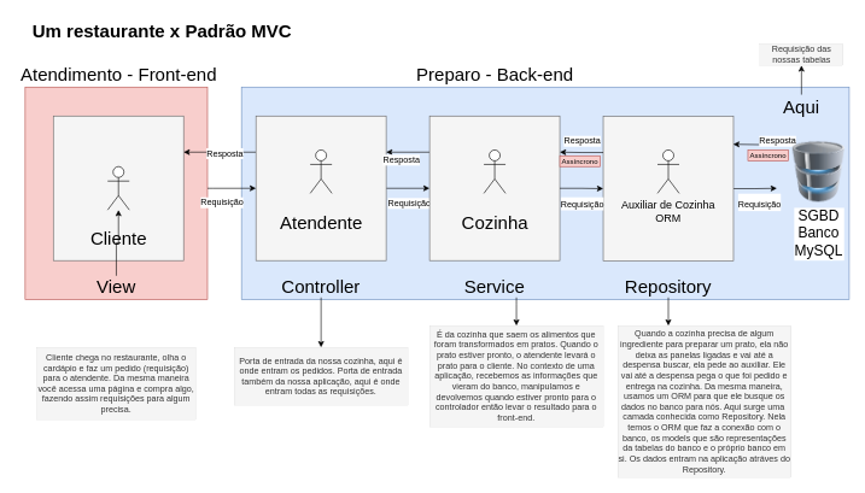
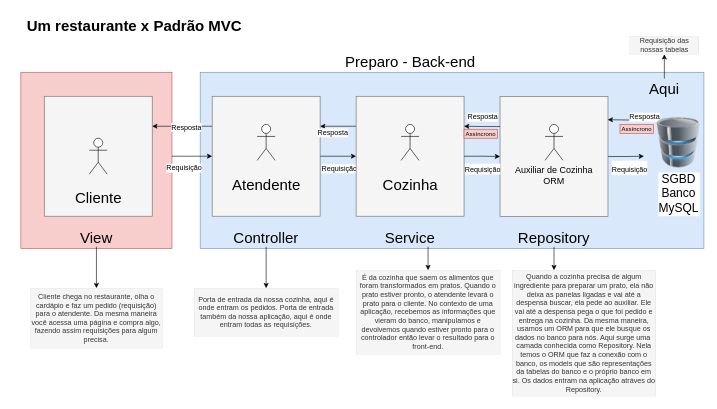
  <mxCell id="0" />
  <mxCell id="1" parent="0" />
  <mxCell id="2" value="" style="rounded=0;whiteSpace=wrap;html=1;fontFamily=Helvetica;fontSize=30;fillColor=#f8cecc;strokeColor=#b85450;" parent="1" vertex="1"><mxGeometry x="34" y="120" width="252" height="294" as="geometry" /></mxCell>
  <mxCell id="3" value="" style="rounded=0;whiteSpace=wrap;html=1;fontFamily=Helvetica;fontSize=25;fillColor=#f5f5f5;fontColor=#333333;strokeColor=#666666;" parent="1" vertex="1"><mxGeometry x="73" y="160" width="180" height="200" as="geometry" /></mxCell>
- <mxCell id="4" style="edgeStyle=orthogonalEdgeStyle;rounded=0;orthogonalLoop=1;jettySize=auto;html=1;fontFamily=Helvetica;fontSize=12;" parent="1" source="5" target="6" edge="1"><mxGeometry relative="1" as="geometry" /></mxCell>
+ <mxCell id="4" style="edgeStyle=orthogonalEdgeStyle;rounded=0;orthogonalLoop=1;jettySize=auto;html=1;entryX=0.5;entryY=0;entryDx=0;entryDy=0;fontFamily=Helvetica;fontSize=12;" parent="1" source="5" target="18" edge="1"><mxGeometry relative="1" as="geometry" /></mxCell>
  <mxCell id="5" value="View" style="text;html=1;strokeColor=none;fillColor=none;align=center;verticalAlign=middle;whiteSpace=wrap;rounded=0;fontFamily=Helvetica;fontSize=25;" parent="1" vertex="1"><mxGeometry x="130" y="381" width="60" height="30" as="geometry" /></mxCell>
  <mxCell id="6" value="&lt;font style=&quot;font-size: 25px;&quot;&gt;Cliente&lt;/font&gt;" style="shape=umlActor;verticalLabelPosition=bottom;verticalAlign=top;html=1;outlineConnect=0;fontSize=45;" parent="1" vertex="1"><mxGeometry x="148" y="230" width="30" height="60" as="geometry" /></mxCell>
- <mxCell id="7" value="&lt;font style=&quot;font-size: 25px;&quot;&gt;Atendimento - Front-end&lt;/font&gt;" style="text;html=1;strokeColor=none;fillColor=none;align=center;verticalAlign=middle;whiteSpace=wrap;rounded=0;fontSize=45;" parent="1" vertex="1"><mxGeometry x="20.75" y="80" width="284.5" height="30" as="geometry" /></mxCell>
  <mxCell id="8" value="" style="rounded=0;whiteSpace=wrap;html=1;fontFamily=Helvetica;fontSize=30;fillColor=#dae8fc;strokeColor=#6c8ebf;" parent="1" vertex="1"><mxGeometry x="333" y="120" width="840" height="294" as="geometry" /></mxCell>
  <mxCell id="9" style="edgeStyle=orthogonalEdgeStyle;rounded=0;orthogonalLoop=1;jettySize=auto;html=1;exitX=0;exitY=0.25;exitDx=0;exitDy=0;entryX=1;entryY=0.25;entryDx=0;entryDy=0;fontFamily=Helvetica;fontSize=12;" parent="1" source="13" target="3" edge="1"><mxGeometry relative="1" as="geometry" /></mxCell>
  <mxCell id="10" value="Resposta" style="edgeLabel;html=1;align=center;verticalAlign=middle;resizable=0;points=[];fontSize=12;fontFamily=Helvetica;" parent="9" vertex="1" connectable="0"><mxGeometry x="-0.126" y="1" relative="1" as="geometry"><mxPoint as="offset" /></mxGeometry></mxCell>
  <mxCell id="11" style="edgeStyle=orthogonalEdgeStyle;rounded=0;orthogonalLoop=1;jettySize=auto;html=1;fontFamily=Helvetica;fontSize=12;" parent="1" source="13" target="25" edge="1"><mxGeometry relative="1" as="geometry" /></mxCell>
  <mxCell id="12" value="Requisição" style="edgeLabel;html=1;align=center;verticalAlign=middle;resizable=0;points=[];fontSize=12;fontFamily=Helvetica;" parent="11" vertex="1" connectable="0"><mxGeometry x="0.286" relative="1" as="geometry"><mxPoint x="-8" y="20" as="offset" /></mxGeometry></mxCell>
  <mxCell id="13" value="" style="rounded=0;whiteSpace=wrap;html=1;fontFamily=Helvetica;fontSize=25;fillColor=#f5f5f5;fontColor=#333333;strokeColor=#666666;" parent="1" vertex="1"><mxGeometry x="353" y="160" width="180" height="200" as="geometry" /></mxCell>
  <mxCell id="14" value="&lt;font style=&quot;font-size: 25px;&quot;&gt;Atendente&lt;/font&gt;" style="shape=umlActor;verticalLabelPosition=bottom;verticalAlign=top;html=1;outlineConnect=0;fontSize=45;" parent="1" vertex="1"><mxGeometry x="428" y="207" width="30" height="60" as="geometry" /></mxCell>
  <mxCell id="15" style="edgeStyle=orthogonalEdgeStyle;rounded=0;orthogonalLoop=1;jettySize=auto;html=1;entryX=0.5;entryY=0;entryDx=0;entryDy=0;fontFamily=Helvetica;fontSize=12;" parent="1" source="16" target="17" edge="1"><mxGeometry relative="1" as="geometry" /></mxCell>
  <mxCell id="16" value="Controller" style="text;html=1;strokeColor=none;fillColor=none;align=center;verticalAlign=middle;whiteSpace=wrap;rounded=0;fontFamily=Helvetica;fontSize=25;" parent="1" vertex="1"><mxGeometry x="373" y="381" width="140" height="30" as="geometry" /></mxCell>
  <mxCell id="17" value="Porta de entrada da nossa cozinha, aqui é onde entram os pedidos. Porta de entrada também da nossa aplicação, aqui é onde entram todas as requisições." style="text;strokeColor=#666666;fillColor=#f5f5f5;align=center;verticalAlign=middle;whiteSpace=wrap;rounded=0;fontFamily=Helvetica;fontSize=12;strokeWidth=0;fontColor=#333333;" parent="1" vertex="1"><mxGeometry x="323" y="480" width="240" height="80" as="geometry" /></mxCell>
  <mxCell id="18" value="Cliente chega no restaurante, olha o cardápio e faz um pedido (requisição) para o atendente. Da mesma maneira você acessa uma página e compra algo, fazendo assim requisições para algum precisa." style="text;strokeColor=#666666;fillColor=#f5f5f5;align=center;verticalAlign=middle;whiteSpace=wrap;rounded=0;fontFamily=Helvetica;fontSize=12;strokeWidth=0;fontColor=#333333;" parent="1" vertex="1"><mxGeometry x="50" y="480" width="220" height="100" as="geometry" /></mxCell>
  <mxCell id="19" style="edgeStyle=orthogonalEdgeStyle;rounded=0;orthogonalLoop=1;jettySize=auto;html=1;fontFamily=Helvetica;fontSize=12;" parent="1" source="2" target="13" edge="1"><mxGeometry relative="1" as="geometry"><Array as="points"><mxPoint x="293" y="260" /><mxPoint x="293" y="260" /></Array></mxGeometry></mxCell>
  <mxCell id="20" value="Requisição" style="edgeLabel;html=1;align=center;verticalAlign=middle;resizable=0;points=[];fontSize=12;fontFamily=Helvetica;" parent="19" vertex="1" connectable="0"><mxGeometry x="-0.552" y="-3" relative="1" as="geometry"><mxPoint x="4" y="16" as="offset" /></mxGeometry></mxCell>
  <mxCell id="21" style="edgeStyle=orthogonalEdgeStyle;rounded=0;orthogonalLoop=1;jettySize=auto;html=1;exitX=0;exitY=0.25;exitDx=0;exitDy=0;entryX=1;entryY=0.25;entryDx=0;entryDy=0;fontFamily=Helvetica;fontSize=12;" parent="1" source="25" target="13" edge="1"><mxGeometry relative="1" as="geometry" /></mxCell>
  <mxCell id="22" value="&lt;span style=&quot;color: rgba(0, 0, 0, 0); font-family: monospace; font-size: 0px; text-align: start; background-color: rgb(248, 249, 250);&quot;&gt;%3CmxGraphModel%3E%3Croot%3E%3CmxCell%20id%3D%220%22%2F%3E%3CmxCell%20id%3D%221%22%20parent%3D%220%22%2F%3E%3CmxCell%20id%3D%222%22%20value%3D%22Requisi%C3%A7%C3%A3o%22%20style%3D%22edgeLabel%3Bhtml%3D1%3Balign%3Dcenter%3BverticalAlign%3Dmiddle%3Bresizable%3D0%3Bpoints%3D%5B%5D%3BfontSize%3D12%3BfontFamily%3DHelvetica%3B%22%20vertex%3D%221%22%20connectable%3D%220%22%20parent%3D%221%22%3E%3CmxGeometry%20x%3D%22287.857%22%20y%3D%22-420%22%20as%3D%22geometry%22%2F%3E%3C%2FmxCell%3E%3C%2Froot%3E%3C%2FmxGraphModel%3&lt;/span&gt;" style="edgeLabel;html=1;align=center;verticalAlign=middle;resizable=0;points=[];fontSize=12;fontFamily=Helvetica;" parent="21" vertex="1" connectable="0"><mxGeometry x="0.191" y="-2" relative="1" as="geometry"><mxPoint as="offset" /></mxGeometry></mxCell>
  <mxCell id="23" value="&lt;span style=&quot;color: rgba(0, 0, 0, 0); font-family: monospace; font-size: 0px; text-align: start; background-color: rgb(248, 249, 250);&quot;&gt;%3CmxGraphModel%3E%3Croot%3E%3CmxCell%20id%3D%220%22%2F%3E%3CmxCell%20id%3D%221%22%20parent%3D%220%22%2F%3E%3CmxCell%20id%3D%222%22%20value%3D%22Requisi%C3%A7%C3%A3o%22%20style%3D%22edgeLabel%3Bhtml%3D1%3Balign%3Dcenter%3BverticalAlign%3Dmiddle%3Bresizable%3D0%3Bpoints%3D%5B%5D%3BfontSize%3D12%3BfontFamily%3DHelvetica%3B%22%20vertex%3D%221%22%20connectable%3D%220%22%20parent%3D%221%22%3E%3CmxGeometry%20x%3D%22287.857%22%20y%3D%22-420%22%20as%3D%22geometry%22%2F%3E%3C%2FmxCell%3E%3C%2Froot%3E%3C%2FmxGraphModel%3R&lt;/span&gt;" style="edgeLabel;html=1;align=center;verticalAlign=middle;resizable=0;points=[];fontSize=12;fontFamily=Helvetica;" parent="21" vertex="1" connectable="0"><mxGeometry x="0.248" relative="1" as="geometry"><mxPoint as="offset" /></mxGeometry></mxCell>
  <mxCell id="24" value="Resposta" style="edgeLabel;html=1;align=center;verticalAlign=middle;resizable=0;points=[];fontSize=12;fontFamily=Helvetica;" parent="21" vertex="1" connectable="0"><mxGeometry x="0.305" y="-1" relative="1" as="geometry"><mxPoint x="-1" y="11" as="offset" /></mxGeometry></mxCell>
  <mxCell id="25" value="" style="rounded=0;whiteSpace=wrap;html=1;fontFamily=Helvetica;fontSize=25;fillColor=#f5f5f5;fontColor=#333333;strokeColor=#666666;" parent="1" vertex="1"><mxGeometry x="593" y="160" width="180" height="200" as="geometry" /></mxCell>
  <mxCell id="26" value="&lt;font style=&quot;font-size: 25px;&quot;&gt;Cozinha&lt;/font&gt;" style="shape=umlActor;verticalLabelPosition=bottom;verticalAlign=top;html=1;outlineConnect=0;fontSize=45;" parent="1" vertex="1"><mxGeometry x="668" y="207" width="30" height="60" as="geometry" /></mxCell>
  <mxCell id="27" style="edgeStyle=orthogonalEdgeStyle;rounded=0;orthogonalLoop=1;jettySize=auto;html=1;entryX=0.5;entryY=0;entryDx=0;entryDy=0;fontFamily=Helvetica;fontSize=12;" parent="1" source="28" target="29" edge="1"><mxGeometry relative="1" as="geometry"><Array as="points"><mxPoint x="713" y="420" /><mxPoint x="713" y="420" /></Array></mxGeometry></mxCell>
  <mxCell id="28" value="Service" style="text;html=1;strokeColor=none;fillColor=none;align=center;verticalAlign=middle;whiteSpace=wrap;rounded=0;fontFamily=Helvetica;fontSize=25;" parent="1" vertex="1"><mxGeometry x="613" y="381" width="140" height="30" as="geometry" /></mxCell>
  <mxCell id="29" value="É da cozinha que saem os alimentos que foram transformados em pratos. Quando o prato estiver pronto, o atendente levará o prato para o cliente. No contexto de uma aplicação, recebemos as informações que vieram do banco, manipulamos e devolvemos quando estiver pronto para o controlador então levar o resultado para o front-end." style="text;strokeColor=#666666;fillColor=#f5f5f5;align=center;verticalAlign=middle;whiteSpace=wrap;rounded=0;fontFamily=Helvetica;fontSize=12;strokeWidth=0;fontColor=#333333;" parent="1" vertex="1"><mxGeometry x="593" y="450" width="240" height="140" as="geometry" /></mxCell>
  <mxCell id="30" style="edgeStyle=orthogonalEdgeStyle;rounded=0;orthogonalLoop=1;jettySize=auto;html=1;exitX=1;exitY=0.5;exitDx=0;exitDy=0;fontFamily=Helvetica;fontSize=20;" parent="1" source="32" edge="1"><mxGeometry relative="1" as="geometry"><mxPoint x="1073" y="260" as="targetPoint" /><Array as="points"><mxPoint x="1043" y="261" /><mxPoint x="1073" y="260" /></Array></mxGeometry></mxCell>
  <mxCell id="31" value="&lt;font style=&quot;font-size: 12px;&quot;&gt;Requisição&lt;/font&gt;" style="edgeLabel;html=1;align=center;verticalAlign=middle;resizable=0;points=[];fontSize=20;fontFamily=Helvetica;" parent="30" vertex="1" connectable="0"><mxGeometry x="-0.447" y="3" relative="1" as="geometry"><mxPoint x="18" y="21" as="offset" /></mxGeometry></mxCell>
  <mxCell id="32" value="" style="rounded=0;whiteSpace=wrap;html=1;fontFamily=Helvetica;fontSize=25;fillColor=#f5f5f5;fontColor=#333333;strokeColor=#666666;" parent="1" vertex="1"><mxGeometry x="833" y="160.5" width="180" height="200" as="geometry" /></mxCell>
  <mxCell id="33" value="Auxiliar de Cozinha&#10;ORM" style="shape=umlActor;verticalLabelPosition=bottom;verticalAlign=top;outlineConnect=0;fontSize=15;fontStyle=0" parent="1" vertex="1"><mxGeometry x="908" y="207" width="30" height="60" as="geometry" /></mxCell>
  <mxCell id="34" style="edgeStyle=orthogonalEdgeStyle;rounded=0;orthogonalLoop=1;jettySize=auto;html=1;exitX=0;exitY=0;exitDx=0;exitDy=0;entryX=0.998;entryY=0.193;entryDx=0;entryDy=0;entryPerimeter=0;fontFamily=Helvetica;fontSize=20;" parent="1" source="45" target="32" edge="1"><mxGeometry relative="1" as="geometry"><Array as="points"><mxPoint x="1089" y="200" /><mxPoint x="1073" y="200" /></Array></mxGeometry></mxCell>
  <mxCell id="35" value="Resposta" style="edgeLabel;html=1;align=center;verticalAlign=middle;resizable=0;points=[];fontSize=12;fontFamily=Helvetica;" parent="34" vertex="1" connectable="0"><mxGeometry x="-0.191" relative="1" as="geometry"><mxPoint x="12" y="-5" as="offset" /></mxGeometry></mxCell>
  <mxCell id="36" value="Repository" style="text;html=1;strokeColor=none;fillColor=none;align=center;verticalAlign=middle;whiteSpace=wrap;rounded=0;fontFamily=Helvetica;fontSize=25;" parent="1" vertex="1"><mxGeometry x="853" y="381" width="140" height="30" as="geometry" /></mxCell>
  <mxCell id="37" value="&lt;font style=&quot;font-size: 25px;&quot;&gt;Preparo - Back-end&lt;/font&gt;" style="text;html=1;strokeColor=none;fillColor=none;align=center;verticalAlign=middle;whiteSpace=wrap;rounded=0;fontSize=45;" parent="1" vertex="1"><mxGeometry x="540.75" y="80" width="284.5" height="30" as="geometry" /></mxCell>
  <mxCell id="38" value="Quando a cozinha precisa de algum ingrediente para preparar um prato, ela não deixa as panelas ligadas e vai até a despensa buscar, ela pede ao auxiliar. Ele vai até a despensa pega o que foi pedido e entrega na cozinha. Da mesma maneira, usamos um ORM para que ele busque os dados no banco para nós. Aqui surge uma  camada conhecida como Repository. Nela temos o ORM que faz a conexão com o banco, os models que são representações da tabelas do banco e o próprio banco em si. Os dados entram na aplicação atráves do Repository." style="text;strokeColor=#666666;fillColor=#f5f5f5;align=center;verticalAlign=middle;whiteSpace=wrap;rounded=0;fontFamily=Helvetica;fontSize=12;strokeWidth=0;fontColor=#333333;" parent="1" vertex="1"><mxGeometry x="853" y="450" width="240" height="210" as="geometry" /></mxCell>
  <mxCell id="39" value="&lt;font style=&quot;font-size: 25px;&quot;&gt;&lt;b&gt;Um restaurante x Padrão MVC&lt;/b&gt;&lt;/font&gt;" style="text;html=1;strokeColor=none;fillColor=none;align=center;verticalAlign=middle;whiteSpace=wrap;rounded=0;fontSize=45;" parent="1" vertex="1"><mxGeometry x="34" y="20" width="379" height="30" as="geometry" /></mxCell>
  <mxCell id="40" style="edgeStyle=orthogonalEdgeStyle;rounded=0;orthogonalLoop=1;jettySize=auto;html=1;exitX=0;exitY=0.25;exitDx=0;exitDy=0;entryX=1;entryY=0.25;entryDx=0;entryDy=0;fontFamily=Helvetica;fontSize=15;" parent="1" source="32" target="25" edge="1"><mxGeometry relative="1" as="geometry" /></mxCell>
  <mxCell id="41" value="Resposta" style="edgeLabel;html=1;align=center;verticalAlign=middle;resizable=0;points=[];fontSize=12;fontFamily=Helvetica;" parent="40" vertex="1" connectable="0"><mxGeometry x="-0.311" y="2" relative="1" as="geometry"><mxPoint x="-9" y="-18" as="offset" /></mxGeometry></mxCell>
  <mxCell id="42" style="edgeStyle=orthogonalEdgeStyle;rounded=0;orthogonalLoop=1;jettySize=auto;html=1;exitX=1;exitY=0.5;exitDx=0;exitDy=0;entryX=0;entryY=0.5;entryDx=0;entryDy=0;fontFamily=Helvetica;fontSize=15;" parent="1" source="25" target="32" edge="1"><mxGeometry relative="1" as="geometry" /></mxCell>
  <mxCell id="43" value="&lt;font style=&quot;font-size: 12px;&quot;&gt;Requisição&lt;/font&gt;" style="edgeLabel;html=1;align=center;verticalAlign=middle;resizable=0;points=[];fontSize=15;fontFamily=Helvetica;" parent="42" vertex="1" connectable="0"><mxGeometry x="-0.273" relative="1" as="geometry"><mxPoint x="8" y="20" as="offset" /></mxGeometry></mxCell>
  <mxCell id="44" style="edgeStyle=orthogonalEdgeStyle;rounded=0;orthogonalLoop=1;jettySize=auto;html=1;fontFamily=Helvetica;fontSize=12;" parent="1" source="36" target="38" edge="1"><mxGeometry relative="1" as="geometry"><Array as="points"><mxPoint x="923" y="440" /><mxPoint x="923" y="440" /></Array></mxGeometry></mxCell>
  <mxCell id="45" value="SGBD&#10;Banco&#10;MySQL" style="image;image=img/lib/clip_art/computers/Database_128x128.png;fontSize=20;align=center;" parent="1" vertex="1"><mxGeometry x="1089" y="195" width="84" height="84" as="geometry" /></mxCell>
  <mxCell id="46" style="edgeStyle=orthogonalEdgeStyle;rounded=0;orthogonalLoop=1;jettySize=auto;html=1;exitX=0.5;exitY=0;exitDx=0;exitDy=0;entryX=0.5;entryY=1;entryDx=0;entryDy=0;" edge="1" parent="1" source="47" target="48"><mxGeometry relative="1" as="geometry" /></mxCell>
  <mxCell id="47" value="Aqui" style="text;html=1;strokeColor=none;fillColor=none;align=center;verticalAlign=middle;whiteSpace=wrap;rounded=0;fontFamily=Helvetica;fontSize=25;" vertex="1" parent="1"><mxGeometry x="1066" y="130.5" width="82" height="30" as="geometry" /></mxCell>
  <mxCell id="48" value="Requisição das nossas tabelas" style="text;strokeColor=#666666;fillColor=#f5f5f5;align=center;verticalAlign=middle;whiteSpace=wrap;rounded=0;fontFamily=Helvetica;fontSize=12;strokeWidth=0;fontColor=#333333;" vertex="1" parent="1"><mxGeometry x="1049.5" y="60" width="115" height="30" as="geometry" /></mxCell>
  <mxCell id="49" value="Assíncrono" style="text;html=1;strokeColor=#b85450;fillColor=#f8cecc;align=center;verticalAlign=middle;whiteSpace=wrap;rounded=0;fontSize=10;" vertex="1" parent="1"><mxGeometry x="1033" y="207" width="56" height="15" as="geometry" /></mxCell>
  <mxCell id="50" value="Assíncrono" style="text;html=1;strokeColor=#b85450;fillColor=#f8cecc;align=center;verticalAlign=middle;whiteSpace=wrap;rounded=0;fontSize=10;" vertex="1" parent="1"><mxGeometry x="773" y="215" width="56" height="15" as="geometry" /></mxCell>
